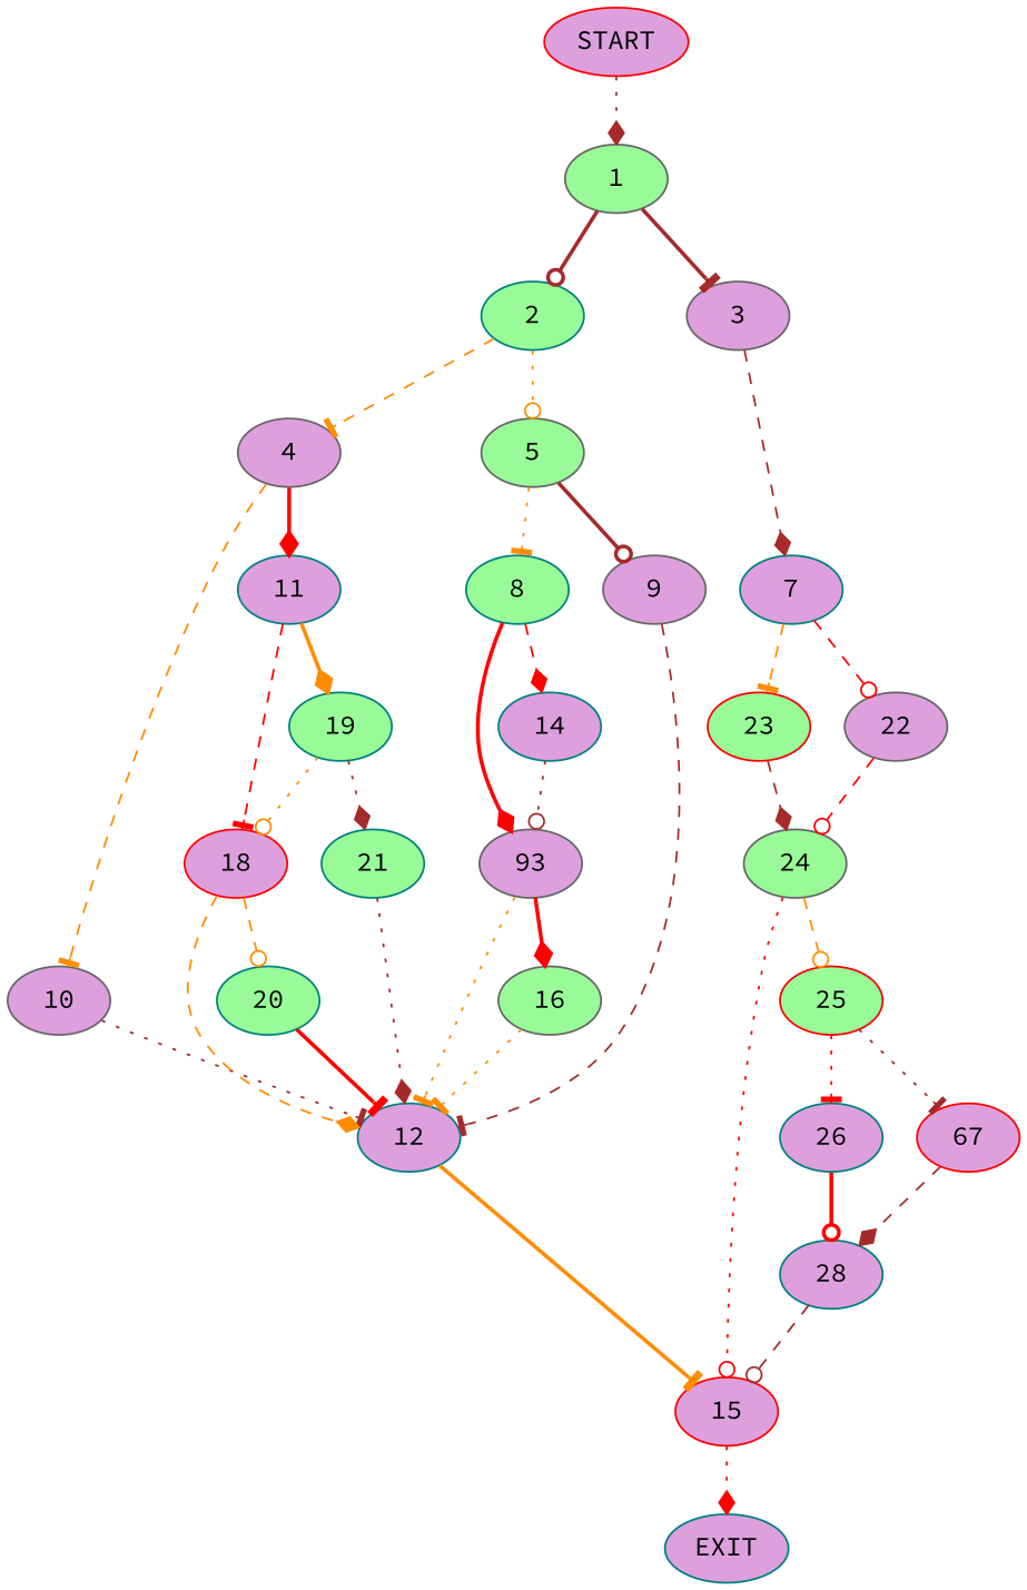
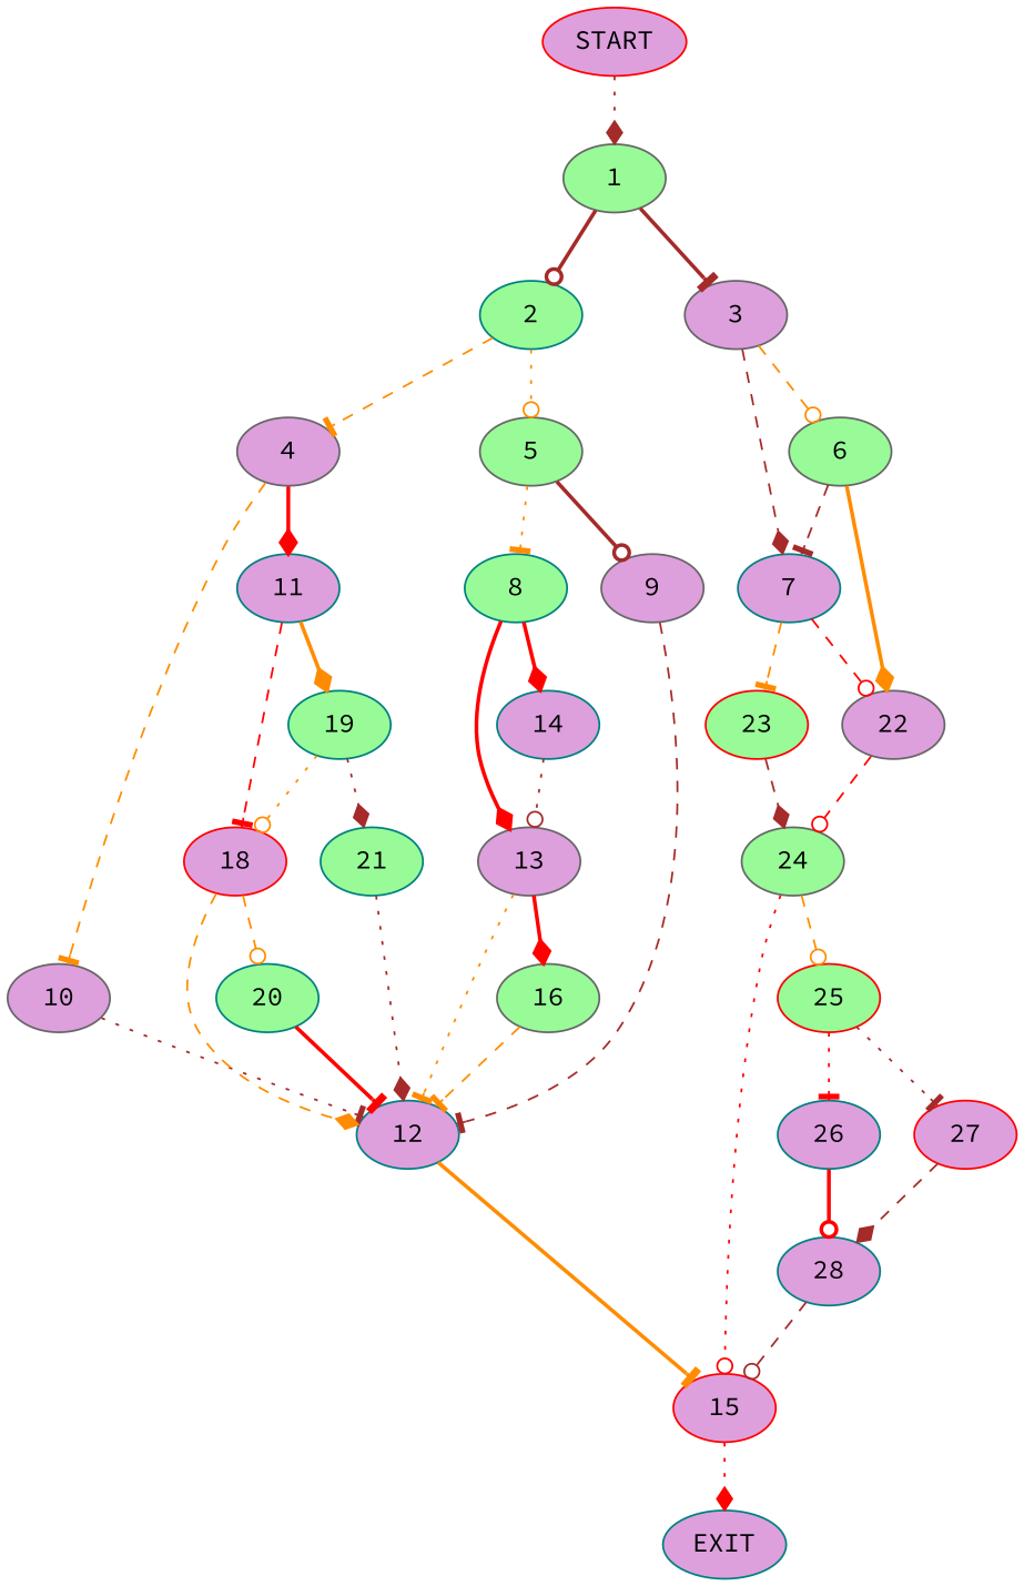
  digraph {
    fontname="Source Code Pro"
    node [color=teal fillcolor=plum fontname="Source Code Pro" style=filled]
    edge [arrowhead=tee color=brown fontname="Source Code Pro" style=dashed]
    n1 [color=red label=START]
    1 [color=gray40 fillcolor=palegreen]
    2 [fillcolor=palegreen]
    3 [color=gray40]
    n5 [label=EXIT]
    4 [color=gray40]
    5 [color=gray40 fillcolor=palegreen]
+   6 [color=gray40 fillcolor=palegreen]
    7
    10 [color=gray40]
    11
    8 [fillcolor=palegreen]
    9 [color=gray40]
    22 [color=gray40]
    23 [color=red fillcolor=palegreen]
    12
    18 [color=red]
    19 [fillcolor=palegreen]
-   13 [color=gray40 label=93]
+   13 [color=gray40]
    14
    24 [color=gray40 fillcolor=palegreen]
    16 [color=gray40 fillcolor=palegreen]
    15 [color=red]
    20 [fillcolor=palegreen]
    21 [fillcolor=palegreen]
    25 [color=red fillcolor=palegreen]
    26
-   27 [color=red label=67]
+   27 [color=red]
    28
    n1 -> 1 [arrowhead=diamond style=dotted]
    1 -> 2 [arrowhead=odot style=bold]
    1 -> 3 [style=bold]
    2 -> 4 [color=darkorange]
    2 -> 5 [arrowhead=odot color=darkorange style=dotted]
+   3 -> 6 [arrowhead=odot color=darkorange]
    3 -> 7 [arrowhead=diamond]
    4 -> 10 [color=darkorange]
    4 -> 11 [arrowhead=diamond color=red style=bold]
    5 -> 8 [color=darkorange style=dotted]
    5 -> 9 [arrowhead=odot style=bold]
+   6 -> 7
+   6 -> 22 [arrowhead=diamond color=darkorange style=bold]
    7 -> 22 [arrowhead=odot color=red]
    7 -> 23 [color=darkorange]
    10 -> 12 [style=dotted]
    11 -> 18 [color=red]
    11 -> 19 [arrowhead=diamond color=darkorange style=bold]
    8 -> 13 [arrowhead=diamond color=red style=bold]
-   8 -> 14 [arrowhead=diamond color=red]
+   8 -> 14 [arrowhead=diamond color=red style=bold]
    9 -> 12
    22 -> 24 [arrowhead=odot color=red]
    23 -> 24 [arrowhead=diamond]
    12 -> 15 [color=darkorange style=bold]
    18 -> 12 [arrowhead=diamond color=darkorange]
    18 -> 20 [arrowhead=odot color=darkorange]
    19 -> 18 [arrowhead=odot color=darkorange style=dotted]
    19 -> 21 [arrowhead=diamond style=dotted]
    13 -> 12 [color=darkorange style=dotted]
    13 -> 16 [arrowhead=diamond color=red style=bold]
    14 -> 13 [arrowhead=odot style=dotted]
    24 -> 15 [arrowhead=odot color=red style=dotted]
    24 -> 25 [arrowhead=odot color=darkorange]
-   16 -> 12 [color=darkorange style=dotted]
+   16 -> 12 [color=darkorange]
    15 -> n5 [arrowhead=diamond color=red style=dotted]
    20 -> 12 [color=red style=bold]
    21 -> 12 [arrowhead=diamond style=dotted]
    25 -> 26 [color=red style=dotted]
    25 -> 27 [style=dotted]
    26 -> 28 [arrowhead=odot color=red style=bold]
    27 -> 28 [arrowhead=diamond]
    28 -> 15 [arrowhead=odot]
  }
